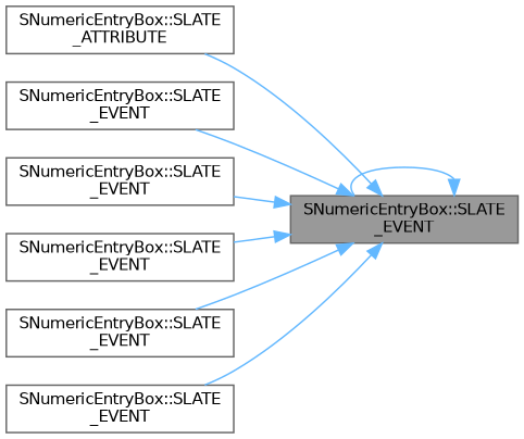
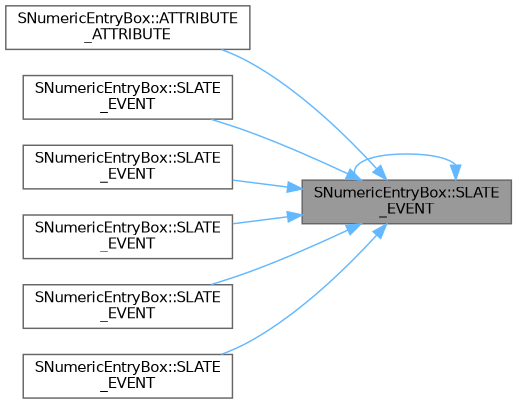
  digraph {
    rankdir=RL
    node [color=grey40 fillcolor=white fontname=Helvetica fontsize=10 shape=box style=filled]
    edge [color=steelblue1 dir=back fontname=Helvetica fontsize=10 labelfontname=Helvetica labelfontsize=10 style=solid]
    n1 [color=gray40 fillcolor=grey60 fontcolor=black height=0.2 label="SNumericEntryBox::SLATE\l_EVENT" width=0.4]
-   n2 [height=0.2 label="SNumericEntryBox::SLATE\l_ATTRIBUTE" width=0.4]
+   n2 [height=0.2 label="SNumericEntryBox::ATTRIBUTE\l_ATTRIBUTE" width=0.4]
    n3 [height=0.2 label="SNumericEntryBox::SLATE\l_EVENT" width=0.4]
    n4 [height=0.2 label="SNumericEntryBox::SLATE\l_EVENT" width=0.4]
    n5 [height=0.2 label="SNumericEntryBox::SLATE\l_EVENT" width=0.4]
    n6 [height=0.2 label="SNumericEntryBox::SLATE\l_EVENT" width=0.4]
    n7 [height=0.2 label="SNumericEntryBox::SLATE\l_EVENT" width=0.4]
    n1 -> n1
    n1 -> n2
    n1 -> n3
    n1 -> n4
    n1 -> n5
    n1 -> n6
    n1 -> n7
  }
